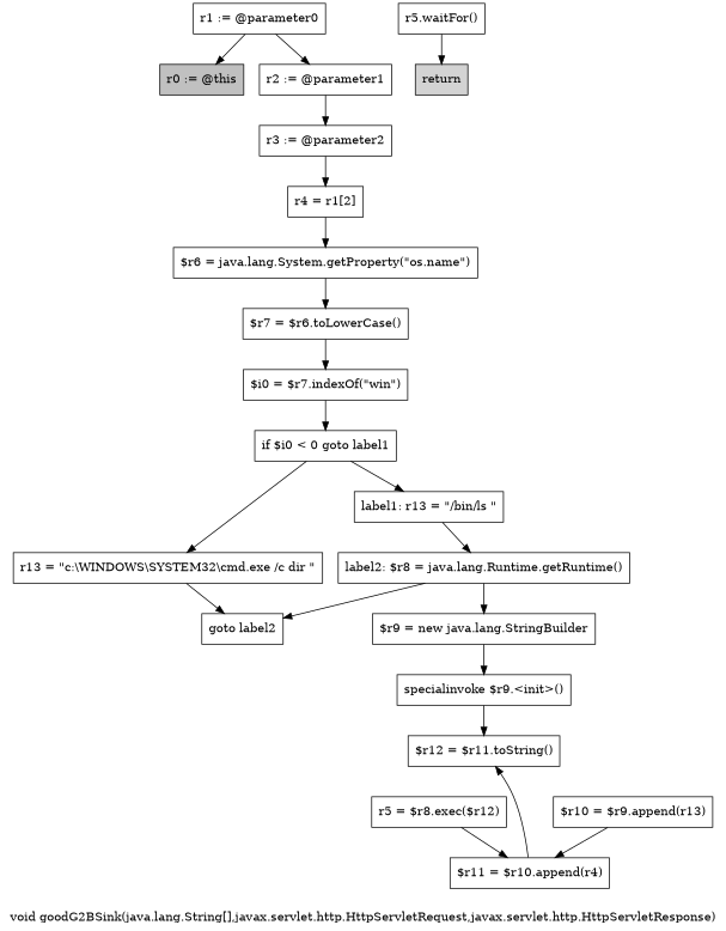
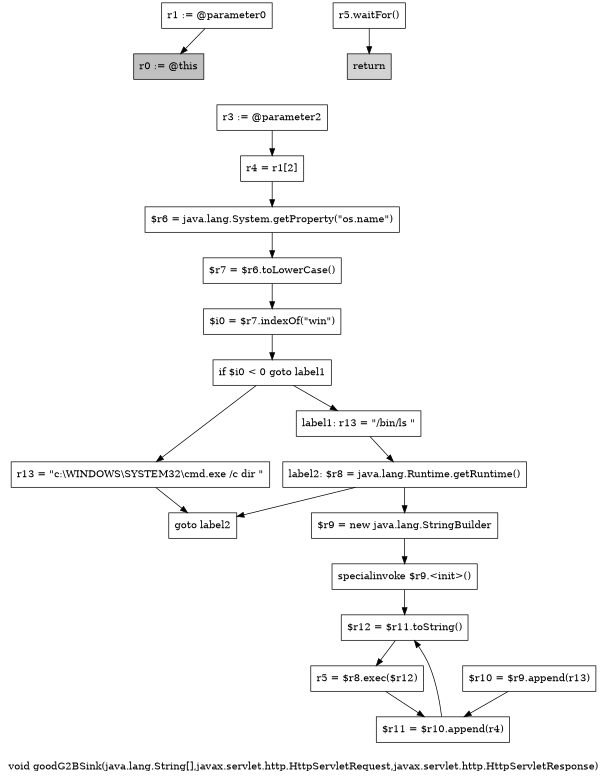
  digraph {
    label="void goodG2BSink(java.lang.String[],javax.servlet.http.HttpServletRequest,javax.servlet.http.HttpServletResponse)"
    node [shape=box]
    n1 [fillcolor=gray label="r0 := @this" style=filled]
    n2 [label="r1 := @parameter0"]
-   n3 [label="r2 := @parameter1"]
    n4 [label="r3 := @parameter2"]
    n5 [label="r4 = r1[2]"]
    n6 [label="$r6 = java.lang.System.getProperty(\"os.name\")"]
    n7 [label="$r7 = $r6.toLowerCase()"]
    n8 [label="$i0 = $r7.indexOf(\"win\")"]
    n9 [label="if $i0 < 0 goto label1"]
    n10 [label="r13 = \"c:\\WINDOWS\\SYSTEM32\\cmd.exe /c dir \""]
    n11 [label="label1: r13 = \"/bin/ls \""]
    n12 [label="goto label2"]
    n13 [label="label2: $r8 = java.lang.Runtime.getRuntime()"]
    n14 [label="$r9 = new java.lang.StringBuilder"]
    n15 [label="specialinvoke $r9.<init>()"]
    n16 [label="$r12 = $r11.toString()"]
    n17 [label="$r10 = $r9.append(r13)"]
    n18 [label="$r11 = $r10.append(r4)"]
    n19 [label="r5 = $r8.exec($r12)"]
    n20 [label="r5.waitFor()"]
    n21 [fillcolor=lightgray label=return style=filled]
    n2 -> n1
-   n2 -> n3
-   n3 -> n4
    n4 -> n5
    n5 -> n6
    n6 -> n7
    n7 -> n8
    n8 -> n9
    n9 -> n10
    n9 -> n11
    n10 -> n12
    n11 -> n13
    n13 -> n12
    n13 -> n14
    n14 -> n15
    n15 -> n16
+   n16 -> n19
    n17 -> n18
    n18 -> n16
    n19 -> n18
    n20 -> n21
  }
